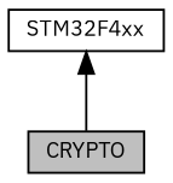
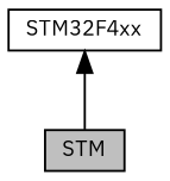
  digraph {
    rankdir=TB
    fontname="IBM Plex Sans"
    node [color=black fontname="IBM Plex Sans" fontsize=10 shape=record style=filled]
    n1 [fillcolor=white height=0.2 label=STM32F4xx width=0.4]
-   n2 [fillcolor=grey75 fontcolor=black height=0.2 label=CRYPTO width=0.4]
+   n2 [fillcolor=grey75 fontcolor=black height=0.2 label=STM width=0.4]
    n1 -> n2 [dir=back fontname="IBM Plex Sans" fontsize=10 labelfontname=Helvetica labelfontsize=10 shape=plaintext style=solid]
  }
